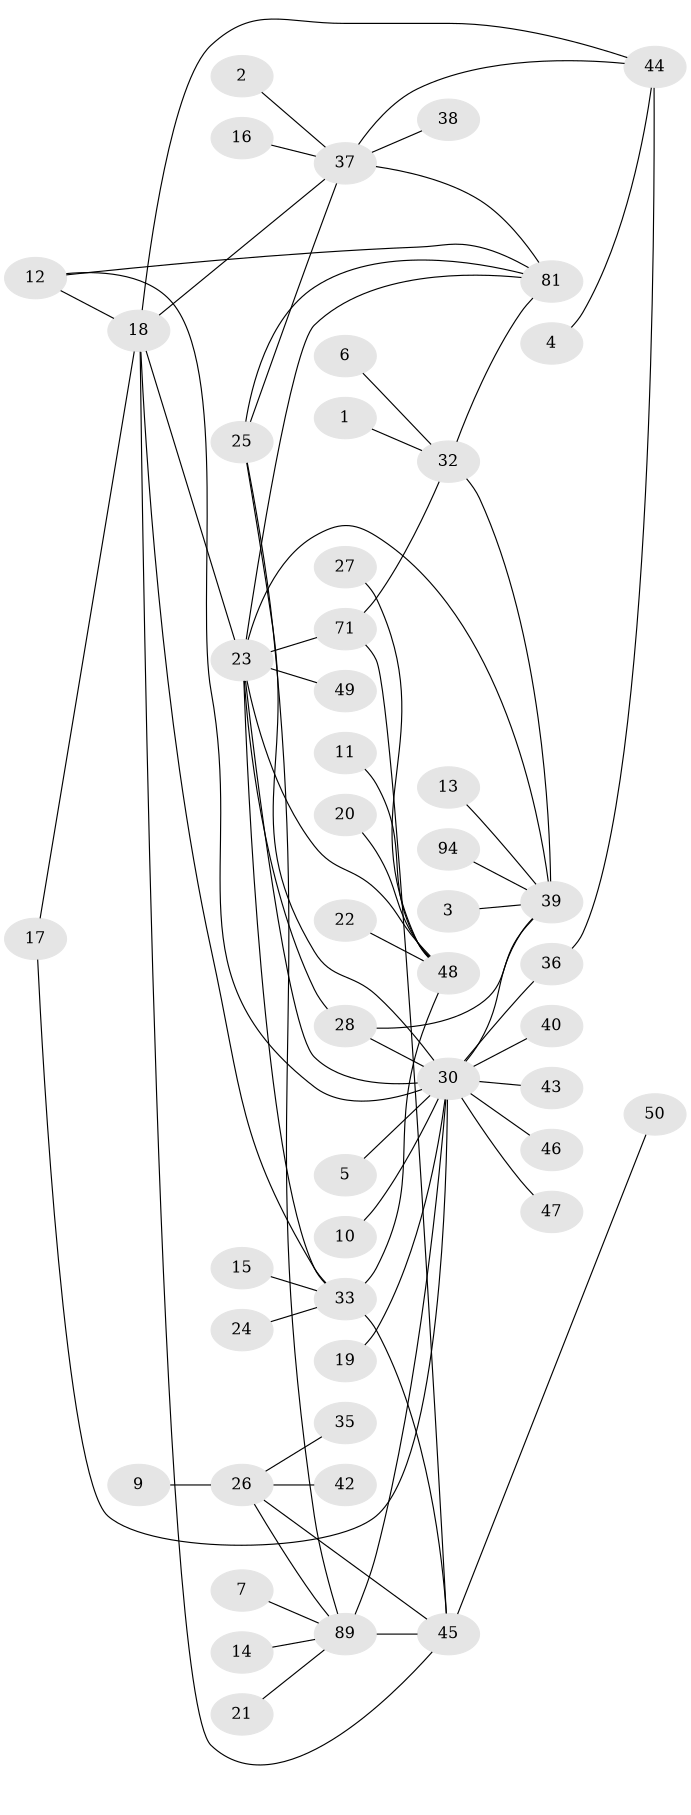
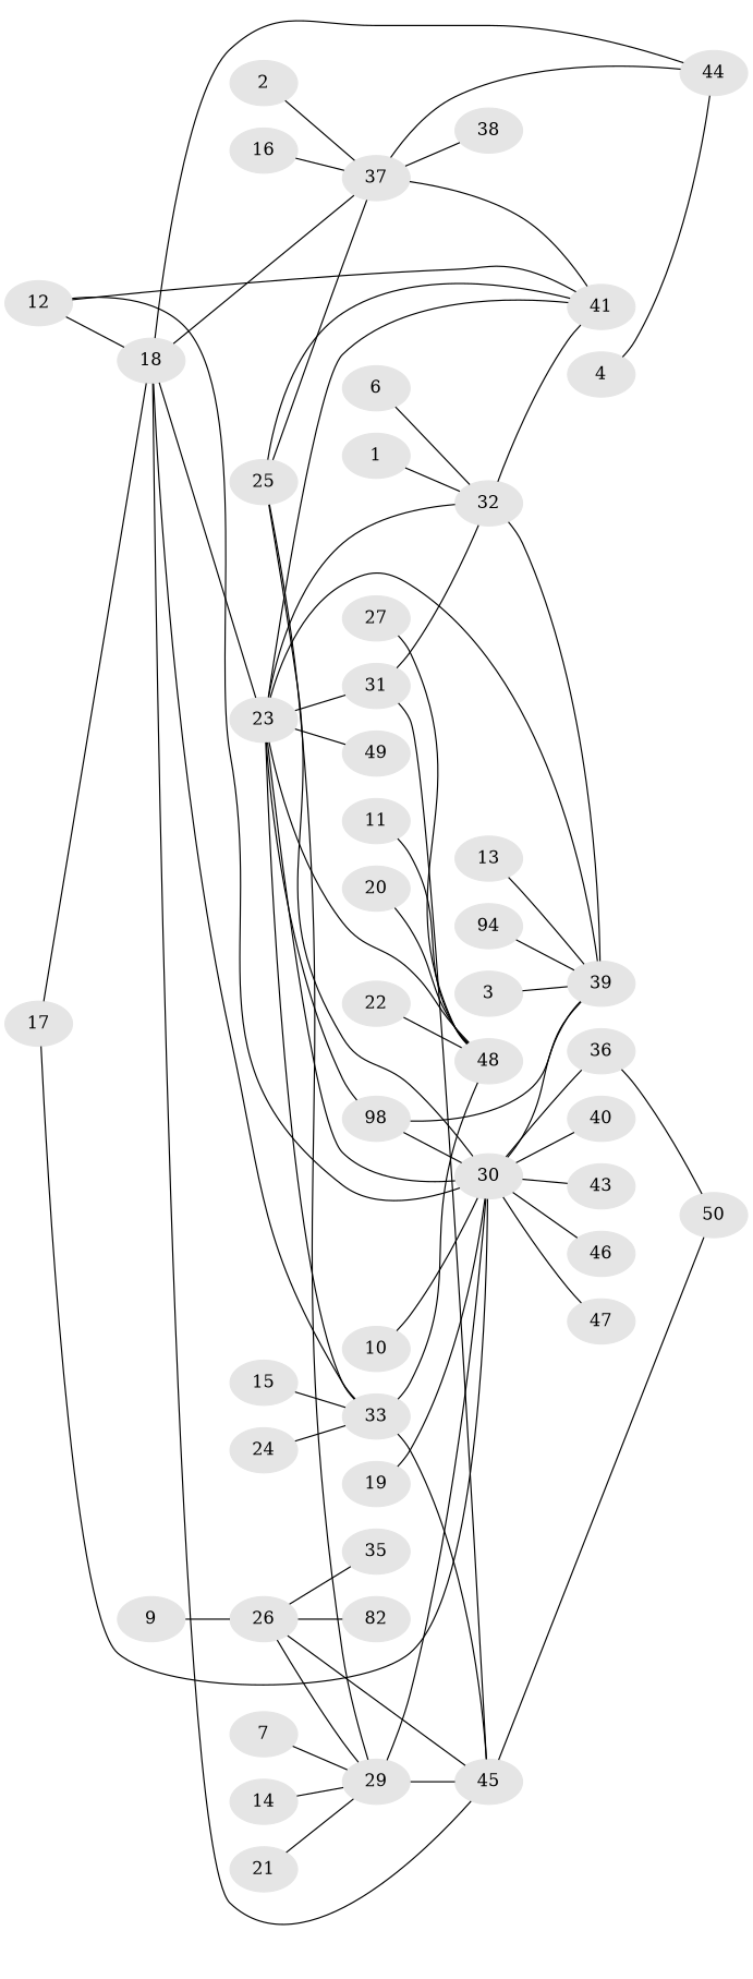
  graph {
    rankdir=LR
    node [color=gray90 style=filled]
    edge [weight=1.0]
    1
    32
    39
-   41 [label=81]
+   41
    2
    37
    44
    38
    3
    4
-   5
    30
    36
    40
    43
    46
    47
    6
    7
-   29 [label=89]
+   29
    45
    9
    26
    35
-   42
+   42 [label=82]
    10
    11
    48
    12
    18
    33
    23
    13
    14
    15
    16
    17
-   28
-   31 [label=71]
+   28 [label=98]
+   31
    49
    50
    19
    20
    21
    22
    24
    25
    27
    n49 [label=94]
    1 -- 32
    32 -- 39
    32 -- 41 [weight=3.0]
    2 -- 37
    37 -- 41
    37 -- 44 [weight=3.0]
    37 -- 38
    3 -- 39
    4 -- 44
-   5 -- 30
    30 -- 39 [weight=3.0]
    30 -- 36
    30 -- 40
    30 -- 43
    30 -- 46
    30 -- 47
-   36 -- 44
+   36 -- 50
    6 -- 32
    7 -- 29
    29 -- 30
    29 -- 45 [weight=6.0]
    45 -- 50
    9 -- 26
    26 -- 29 [weight=2.0]
    26 -- 45 [weight=3.0]
    26 -- 35
    26 -- 42
    10 -- 30
    11 -- 48
    12 -- 41
    12 -- 30
    12 -- 18
    18 -- 37 [weight=6.0]
    18 -- 44 [weight=2.0]
    18 -- 45
    18 -- 33
    18 -- 23
    33 -- 45
    33 -- 48 [weight=5.0]
+   23 -- 32 [weight=3.0]
    23 -- 39
    23 -- 41
    23 -- 30 [weight=3.0]
    23 -- 48
    23 -- 33
    23 -- 28
    23 -- 31
    23 -- 49
    13 -- 39
    14 -- 29
    15 -- 33
    16 -- 37
    17 -- 30
    17 -- 18
    28 -- 39
    28 -- 30 [weight=3.0]
    31 -- 32 [weight=3.0]
    31 -- 45
    19 -- 30
    20 -- 48
    21 -- 29
    22 -- 48
    24 -- 33
    25 -- 41
    25 -- 37
    25 -- 30
    25 -- 29
    27 -- 48
    n49 -- 39
  }
